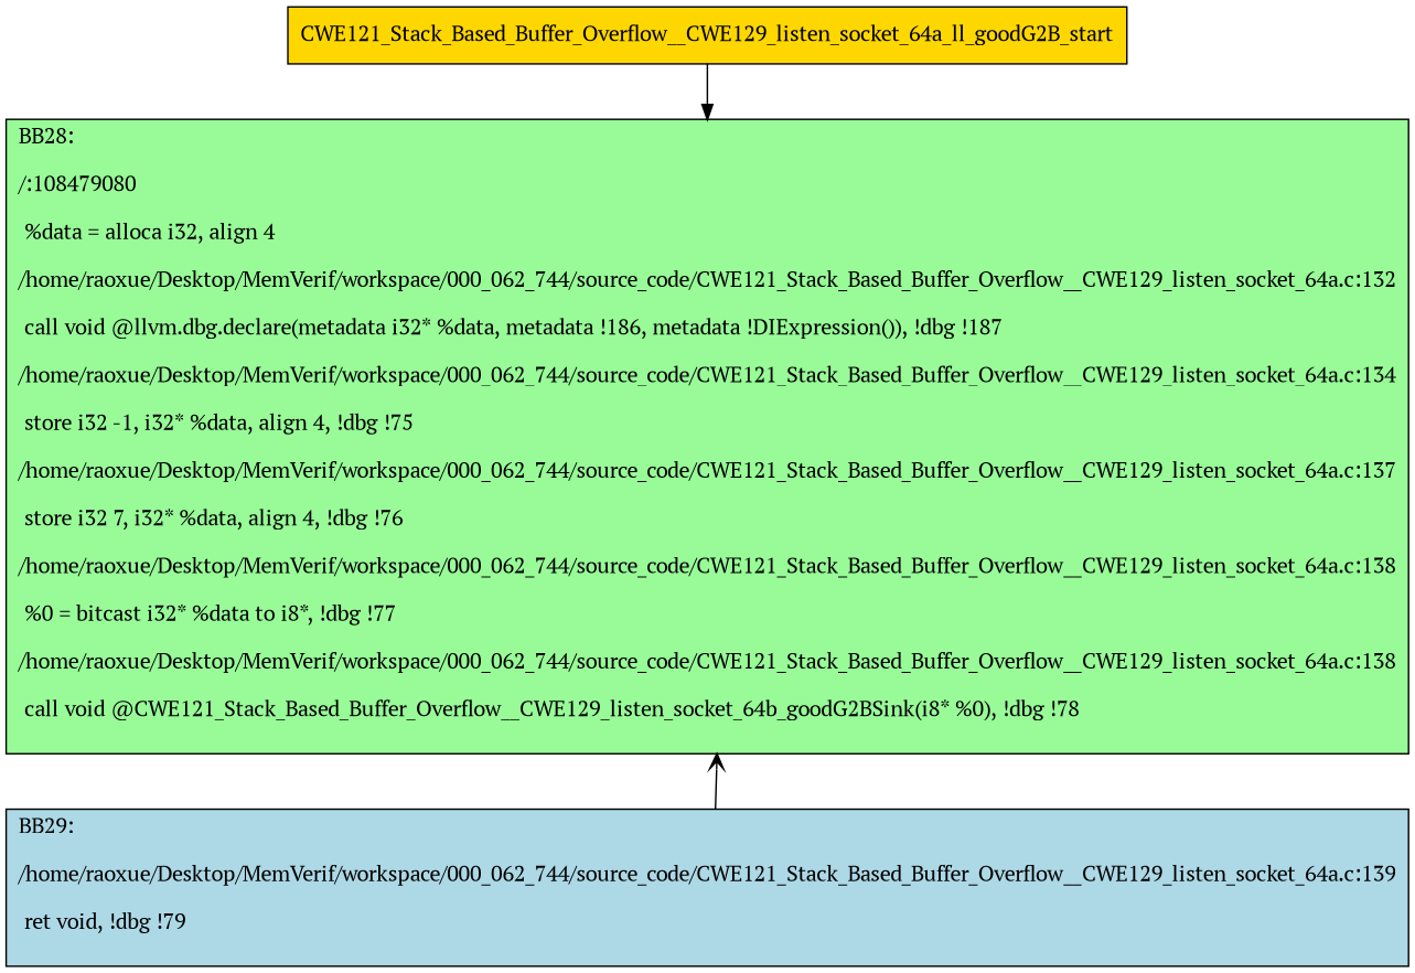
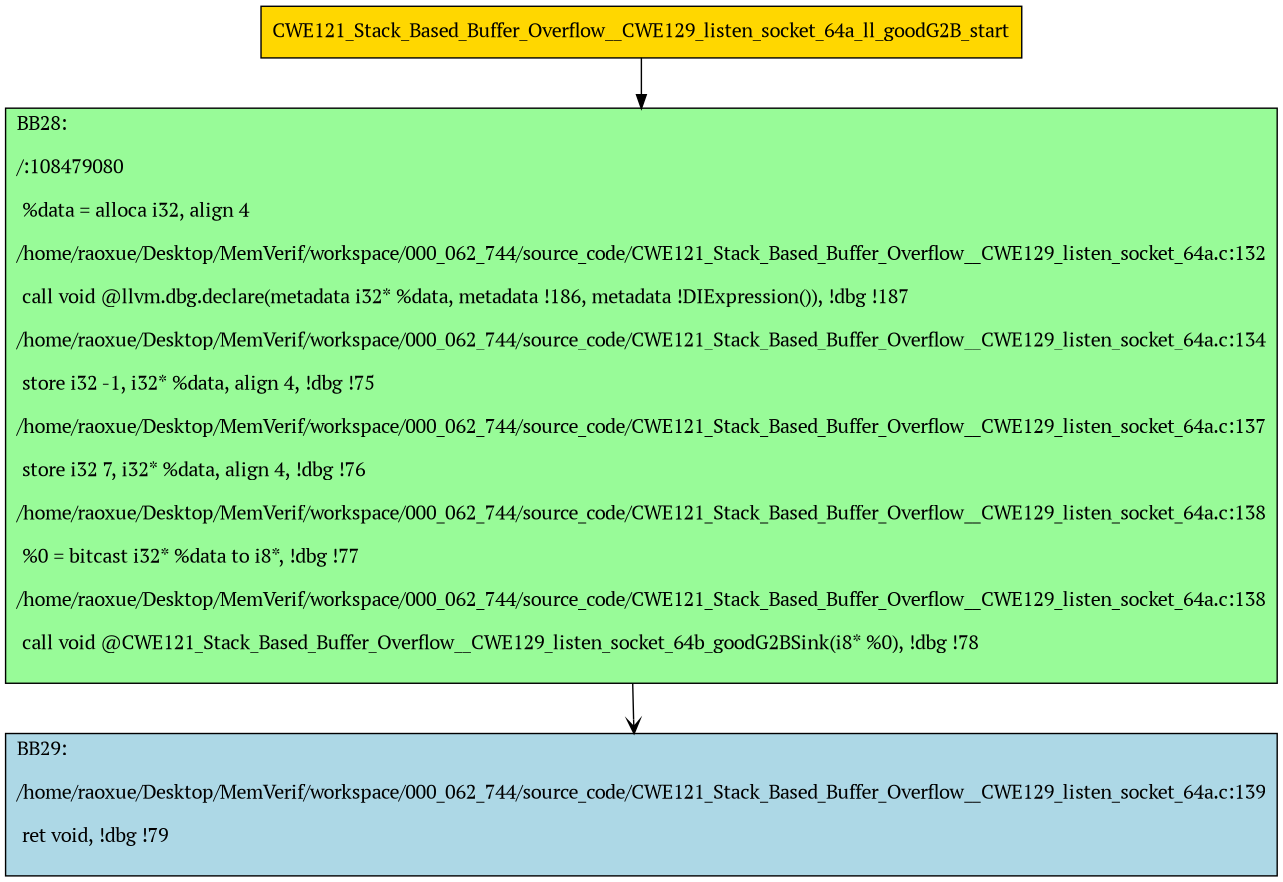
  digraph {
    fontname="PT Serif"
    node [shape=record style=filled fontname="PT Serif"]
    edge [color=black fontname="PT Serif"]
    n1 [label="{CWE121_Stack_Based_Buffer_Overflow__CWE129_listen_socket_64a_ll_goodG2B_start}" fillcolor=gold]
    n2 [label="{BB28:\l\l/:108479080\l\n  %data = alloca i32, align 4\l\n/home/raoxue/Desktop/MemVerif/workspace/000_062_744/source_code/CWE121_Stack_Based_Buffer_Overflow__CWE129_listen_socket_64a.c:132\l\n  call void @llvm.dbg.declare(metadata i32* %data, metadata !186, metadata !DIExpression()), !dbg !187\l\n/home/raoxue/Desktop/MemVerif/workspace/000_062_744/source_code/CWE121_Stack_Based_Buffer_Overflow__CWE129_listen_socket_64a.c:134\l\n  store i32 -1, i32* %data, align 4, !dbg !75\l\n/home/raoxue/Desktop/MemVerif/workspace/000_062_744/source_code/CWE121_Stack_Based_Buffer_Overflow__CWE129_listen_socket_64a.c:137\l\n  store i32 7, i32* %data, align 4, !dbg !76\l\n/home/raoxue/Desktop/MemVerif/workspace/000_062_744/source_code/CWE121_Stack_Based_Buffer_Overflow__CWE129_listen_socket_64a.c:138\l\n  %0 = bitcast i32* %data to i8*, !dbg !77\l\n/home/raoxue/Desktop/MemVerif/workspace/000_062_744/source_code/CWE121_Stack_Based_Buffer_Overflow__CWE129_listen_socket_64a.c:138\l\n  call void @CWE121_Stack_Based_Buffer_Overflow__CWE129_listen_socket_64b_goodG2BSink(i8* %0), !dbg !78\l\n}" fillcolor=palegreen]
    n3 [label="{BB29:\l\l/home/raoxue/Desktop/MemVerif/workspace/000_062_744/source_code/CWE121_Stack_Based_Buffer_Overflow__CWE129_listen_socket_64a.c:139\l\n  ret void, !dbg !79\l\n}" fillcolor=lightblue]
    n1 -> n2 [arrowhead=normal]
-   n3 -> n2 [arrowhead=vee]
+   n2 -> n3 [arrowhead=vee]
  }
